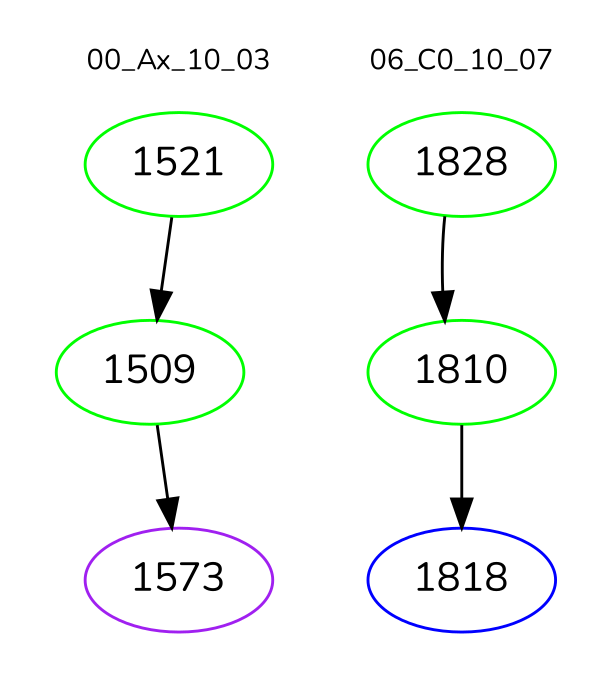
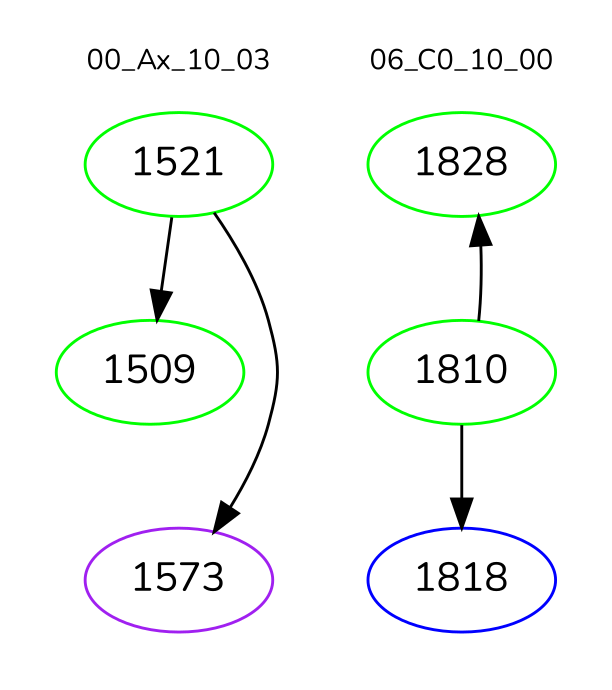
  digraph {
    fontname=Nunito
    node [color=green fontname=Nunito]
    edge [color=black fontname=Nunito]
    n1 [label=1521]
    n2 [label=1509]
    n3 [color=purple label=1573]
    n4 [label=1828]
    n5 [label=1810]
    n6 [color=blue label=1818]
    subgraph cluster_1 {
      color=white
      fontsize=10
      label="00_Ax_10_03"
      n1
      n2
      n3
    }
    subgraph cluster_2 {
      color=white
      fontsize=10
-     label="06_C0_10_07"
+     label="06_C0_10_00"
      n4
      n5
      n6
    }
    n1 -> n2
-   n2 -> n3
-   n4 -> n5
+   n1 -> n3
+   n5 -> n4
    n5 -> n6
  }
